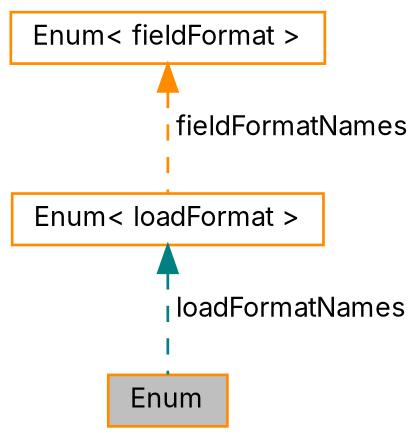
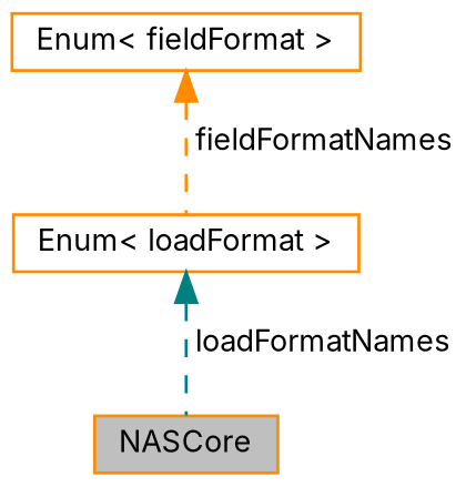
  digraph {
    fontname=Inter
    node [color=darkorange fontname=Inter fontsize=10 shape=record]
    edge [dir=back fontname=Inter fontsize=10 labelfontname=Helvetica labelfontsize=10 style=dashed]
-   n1 [fillcolor=grey75 fontcolor=black height=0.2 label=Enum style=filled width=0.4]
+   n1 [fillcolor=grey75 fontcolor=black height=0.2 label=NASCore style=filled width=0.4]
    n2 [height=0.2 label="Enum\< fieldFormat \>" width=0.4]
    n3 [height=0.2 label="Enum\< loadFormat \>" width=0.4]
    n2 -> n3 [color=darkorange label=" fieldFormatNames"]
    n3 -> n1 [color=teal label=" loadFormatNames"]
  }
